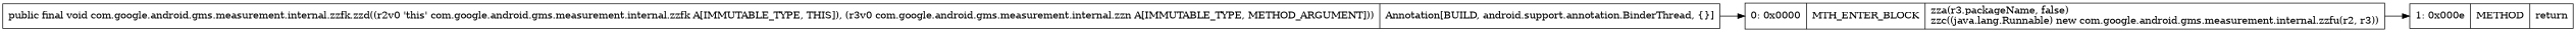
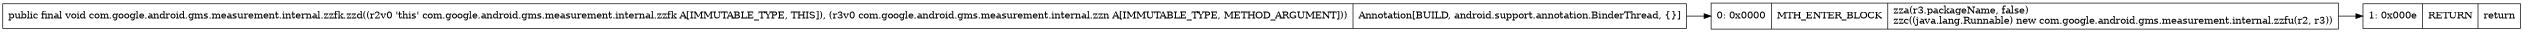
  digraph {
    rankdir=LR
    node [shape=record]
    n1 [label="{0\:\ 0x0000|MTH_ENTER_BLOCK\l|zza(r3.packageName, false)\lzzc((java.lang.Runnable) new com.google.android.gms.measurement.internal.zzfu(r2, r3))\l}"]
-   n2 [label="{1\:\ 0x000e|METHOD\l|return\l}"]
+   n2 [label="{1\:\ 0x000e|RETURN\l|return\l}"]
    n3 [label="{public final void com.google.android.gms.measurement.internal.zzfk.zzd((r2v0 'this' com.google.android.gms.measurement.internal.zzfk A[IMMUTABLE_TYPE, THIS]), (r3v0 com.google.android.gms.measurement.internal.zzn A[IMMUTABLE_TYPE, METHOD_ARGUMENT]))  | Annotation[BUILD, android.support.annotation.BinderThread, \{\}]\l}"]
    n1 -> n2
    n3 -> n1
  }
